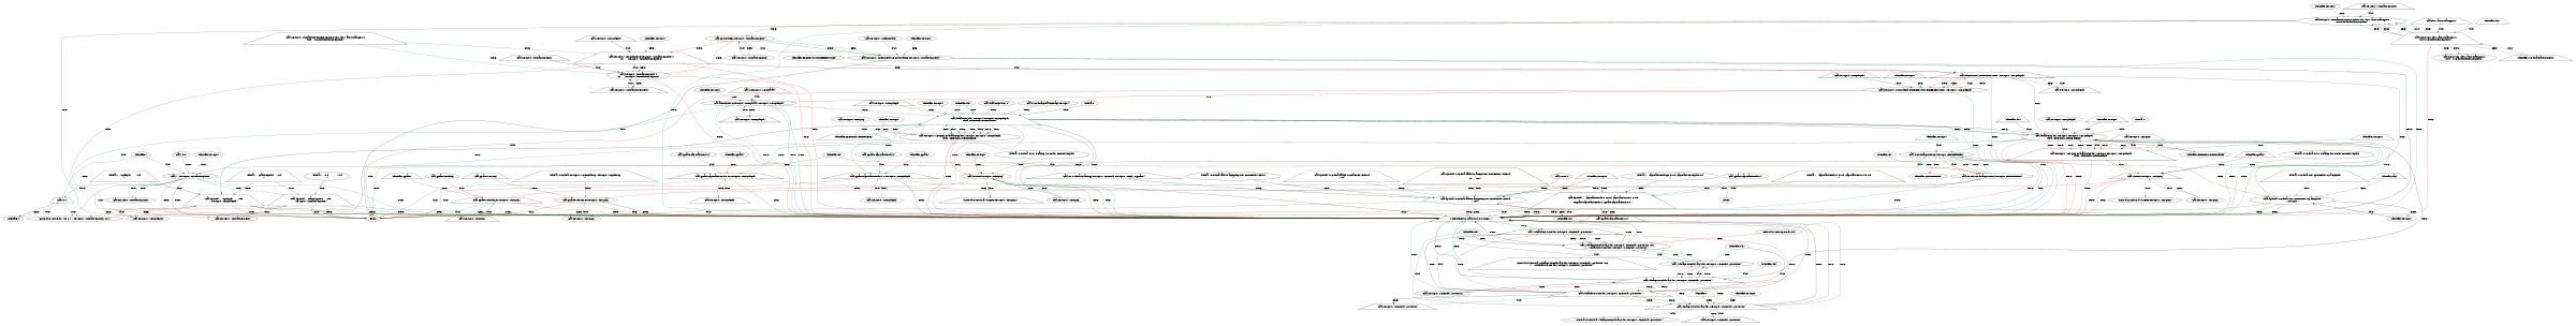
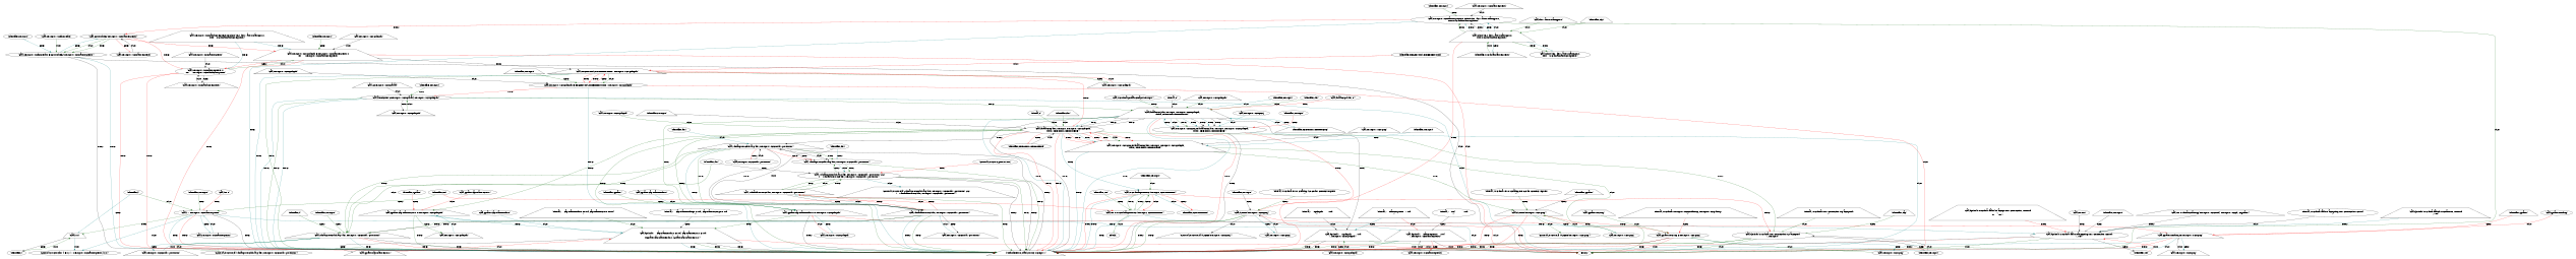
  digraph {
    node [shape=ellipse]
    edge [arrowhead=onormal color=darkgreen]
    n1 [label="(Call,cpu_to_be32(newxprt->sc_max_requests))"]
    n2 [label="(Call,newxprt->sc_fc_credits = cpu_to_be32(newxprt->sc_max_requests))"]
    n3 [label="(Call,newxprt->sc_rq_depth = newxprt->sc_max_requests +\n \t\t\t       newxprt->sc_max_bc_requests)" shape=trapezium]
    n4 [label="(Call,newxprt->sc_max_requests +\n \t\t\t       newxprt->sc_max_bc_requests)"]
    n5 [label="(Call,newxprt->sc_max_requests)"]
    n6 [label="(MethodReturn,static struct svc_xprt *)" shape=trapezium]
    n7 [label="(Block,)"]
    n8 [label="(Call,RPCRDMA_SQ_DEPTH_MULT * newxprt->sc_rq_depth)" shape=trapezium]
    n9 [label="(Call,newxprt->sc_max_bc_requests)" shape=trapezium]
    n10 [label="(Call,i < newxprt->sc_max_requests)"]
    n11 [label="(Call,i++)" shape=trapezium]
    n12 [label="(Call,dprintk(\"    max_requests    : %d\n\", newxprt->sc_max_requests))" shape=trapezium]
    n13 [label="(ControlStructure,for (i = 0; i < newxprt->sc_max_requests; i++))"]
    n14 [label="(Call,newxprt->sc_max_requests)"]
    n15 [label="(Call,newxprt->sc_max_requests = min_t(u32, dev->attrs.max_qp_wr,\n\t\t\t\t\t svcrdma_max_requests))"]
    n16 [label="(Call,min_t(u32, dev->attrs.max_qp_wr,\n\t\t\t\t\t svcrdma_max_requests))" shape=trapezium]
    n17 [label="(Call,min_t(u32, dev->attrs.max_qp_wr,\n \t\t\t\t\t    svcrdma_max_bc_requests))"]
    n18 [label="(Identifier,svcrdma_max_requests)" shape=trapezium]
    n19 [label="(Call,newxprt->sc_sq_depth = RPCRDMA_SQ_DEPTH_MULT * newxprt->sc_rq_depth)"]
    n20 [label="(Call,ib_alloc_cq(dev, newxprt, newxprt->sc_rq_depth,\n\t\t\t\t\t0, IB_POLL_WORKQUEUE))"]
    n21 [label="(Call,newxprt->sc_rq_depth)" shape=trapezium]
    n22 [label="(Call,atomic_set(&newxprt->sc_sq_avail, newxprt->sc_sq_depth))"]
    n23 [label="(Call,newxprt->sc_rq_cq = ib_alloc_cq(dev, newxprt, newxprt->sc_rq_depth,\n\t\t\t\t\t0, IB_POLL_WORKQUEUE))" shape=trapezium]
    n24 [label="(Call,qp_attr.cap.max_recv_wr = newxprt->sc_rq_depth)" shape=trapezium]
    n25 [label="(Call,rdma_protocol_iwarp(dev, newxprt->sc_cm_id->port_num))" shape=trapezium]
    n26 [label="(Call,svc_rdma_post_recv(newxprt, GFP_KERNEL))"]
    n27 [label="(Call,dprintk(\"svcrdma: new connection %p accepted:\n\", newxprt))"]
    n28 [label="(Identifier,IB_POLL_WORKQUEUE)"]
    n29 [label="(Call,ib_alloc_cq(dev, newxprt, newxprt->sc_sq_depth,\n\t\t\t\t\t0, IB_POLL_WORKQUEUE))" shape=trapezium]
    n30 [label="(Call,newxprt->sc_sq_depth)" shape=trapezium]
    n31 [label="(Call,newxprt->sc_sq_cq = ib_alloc_cq(dev, newxprt, newxprt->sc_sq_depth,\n\t\t\t\t\t0, IB_POLL_WORKQUEUE))"]
    n32 [label="(Call,qp_attr.cap.max_send_wr = newxprt->sc_sq_depth)" shape=trapezium]
    n33 [label="(Call,dprintk(\"    sq_depth        : %d\n\", newxprt->sc_sq_depth))" shape=trapezium]
    n34 [label="(Identifier,IB_POLL_WORKQUEUE)" shape=trapezium]
    n35 [label="(Call,IS_ERR(newxprt->sc_sq_cq))"]
    n36 [label="(Call,dprintk(\"    cap.max_send_wr = %d, cap.max_recv_wr = %d\n\",\n\t\tqp_attr.cap.max_send_wr, qp_attr.cap.max_recv_wr))" shape=trapezium]
    n37 [label="(Call,newxprt->sc_sq_depth)"]
    n38 [label="(Call,newxprt->sc_sq_depth)"]
    n39 [label="(Call,qp_attr.send_cq = newxprt->sc_sq_cq)" shape=trapezium]
    n40 [label="(Call,newxprt->sc_sq_cq)"]
    n41 [label="(ControlStructure,if (IS_ERR(newxprt->sc_sq_cq)))" shape=trapezium]
    n42 [label="(Call,newxprt->sc_sq_cq)" shape=trapezium]
    n43 [label="(Call,IS_ERR(newxprt->sc_rq_cq))" shape=trapezium]
    n44 [label="(Call,newxprt->sc_rq_depth)" shape=trapezium]
    n45 [label="(Call,!rdma_protocol_iwarp(dev, newxprt->sc_cm_id->port_num))"]
    n46 [label="(Call,rdma_ib_or_roce(dev, newxprt->sc_cm_id->port_num))" shape=trapezium]
    n47 [label="(Call,rdma_protocol_iwarp(dev, newxprt->sc_cm_id->port_num))" shape=trapezium]
    n48 [label="(Call,newxprt->sc_cm_id->port_num)"]
    n49 [label="(Call,ret = svc_rdma_post_recv(newxprt, GFP_KERNEL))"]
    n50 [label="(Identifier,GFP_KERNEL)"]
    n51 [label="(Identifier,newxprt)"]
    n52 [label="(Call,qp_attr.recv_cq = newxprt->sc_rq_cq)"]
    n53 [label="(Call,newxprt->sc_rq_cq)"]
    n54 [label="(ControlStructure,if (IS_ERR(newxprt->sc_rq_cq)))"]
    n55 [label="(Call,newxprt->sc_rq_cq)"]
    n56 [label="(Call,qp_attr.cap.max_recv_wr)" shape=trapezium]
    n57 [label="(Call,!rdma_protocol_iwarp(dev, newxprt->sc_cm_id->port_num) &&\n\t    !rdma_ib_or_roce(dev, newxprt->sc_cm_id->port_num))"]
    n58 [label="(Call,!rdma_ib_or_roce(dev, newxprt->sc_cm_id->port_num))" shape=trapezium]
    n59 [label="(Call,newxprt->sc_cm_id->port_num)" shape=trapezium]
    n60 [label="(ControlStructure,if (rdma_protocol_iwarp(dev, newxprt->sc_cm_id->port_num)))"]
    n61 [label="(Call,newxprt->sc_cm_id->port_num)" shape=trapezium]
    n62 [label="(ControlStructure,if (!rdma_protocol_iwarp(dev, newxprt->sc_cm_id->port_num) &&\n\t    !rdma_ib_or_roce(dev, newxprt->sc_cm_id->port_num)))" shape=trapezium]
    n63 [label="(Call,dprintk(\"svcrdma: failure accepting new connection rc=%d.\n\", ret))"]
    n64 [label="(Block,)"]
    n65 [label="(Identifier,ret)"]
    n66 [label="(Identifier,i)"]
    n67 [label="(Call,newxprt->sc_max_requests)"]
    n68 [label="(Identifier,qp_attr)" shape=trapezium]
    n69 [label="(Call,qp_attr.send_cq)"]
    n70 [label="(Literal,\"svcrdma: failure accepting new connection rc=%d.\n\")"]
    n71 [label="(Call,&newxprt->sc_sq_avail)" shape=trapezium]
    n72 [label="(Identifier,sap)" shape=trapezium]
    n73 [label="(Identifier,i)"]
    n74 [label="(Call,newxprt->sc_rq_depth)" shape=trapezium]
    n75 [label="(Call,i = 0)"]
    n76 [label="(Identifier,qp_attr)"]
    n77 [label="(Call,dprintk(\"svcrdma: failed to create QP, ret=%d\n\", ret))" shape=trapezium]
    n78 [label="(Call,newxprt->sc_rq_depth)"]
    n79 [label="(Literal,0)"]
    n80 [label="(Call,dprintk(\"svcrdma: failed to accept new connection, ret=%d\n\",\n\t\t       ret))" shape=trapezium]
    n81 [label="(Identifier,dev)"]
    n82 [label="(ControlStructure,goto errout;)"]
    n83 [label="(Identifier,i)" shape=trapezium]
    n84 [label="(Call,newxprt->sc_sq_cq)"]
    n85 [label="(Identifier,newxprt)" shape=trapezium]
    n86 [label="(Literal,0)"]
    n87 [label="(Literal,\"    ord             : %d\n\")"]
    n88 [label="(Call,newxprt->sc_sq_depth)" shape=trapezium]
    n89 [label="(Literal,\"svcrdma: error creating SQ CQ for connect request\n\")"]
    n90 [label="(Literal,\"    cap.max_send_wr = %d, cap.max_recv_wr = %d\n\")" shape=trapezium]
    n91 [label="(Call,newxprt->sc_sq_depth)" shape=trapezium]
    n92 [label="(Literal,\"svcrdma: error creating RQ CQ for connect request\n\")"]
    n93 [label="(Identifier,ret)"]
    n94 [label="(Call,ret = 0)"]
    n95 [label="(Call,newxprt->sc_fc_credits)"]
    n96 [label="(Literal,\"    cap.max_send_sge = %d, cap.max_recv_sge = %d\n\")"]
    n97 [label="(Identifier,qp_attr)"]
    n98 [label="(Call,qp_attr.cap.max_recv_wr)"]
    n99 [label="(Identifier,newxprt)" shape=trapezium]
    n100 [label="(Identifier,newxprt)"]
    n101 [label="(Identifier,qp_attr)" shape=trapezium]
    n102 [label="(Call,newxprt->sc_max_requests)" shape=trapezium]
    n103 [label="(Identifier,RPCRDMA_SQ_DEPTH_MULT)"]
    n104 [label="(Identifier,newxprt)"]
    n105 [label="(Identifier,dev)"]
    n106 [label="(Identifier,ret)"]
    n107 [label="(Call,dev->attrs.max_qp_wr)" shape=trapezium]
    n108 [label="(Identifier,newxprt)"]
    n109 [label="(Identifier,dev)"]
    n110 [label="(Identifier,newxprt)"]
    n111 [label="(Call,newxprt->sc_max_requests)" shape=trapezium]
    n112 [label="(Identifier,dev)"]
    n113 [label="(Identifier,newxprt)"]
    n114 [label="(Identifier,newxprt)"]
    n115 [label="(Call,qp_attr.cap.max_send_wr)"]
    n116 [label="(Call,ib_alloc_pd(dev, 0))"]
    n117 [label="(Identifier,newxprt)" shape=trapezium]
    n118 [label="(Literal,\"    sq_depth        : %d\n\")" shape=trapezium]
    n119 [label="(Call,ret = rdma_create_qp(newxprt->sc_cm_id, newxprt->sc_pd, &qp_attr))" shape=trapezium]
    n120 [label="(Literal,\"svcrdma: new connection %p accepted:\n\")" shape=trapezium]
    n121 [label="(Identifier,newxprt)" shape=trapezium]
    n122 [label="(Identifier,u32)" shape=trapezium]
    n123 [label="(Call,newxprt->sc_rq_cq)" shape=trapezium]
    n124 [label="(Call,newxprt->sc_max_bc_requests = min_t(u32, dev->attrs.max_qp_wr,\n \t\t\t\t\t    svcrdma_max_bc_requests))" shape=trapezium]
    n125 [label="(Call,qp_attr.recv_cq)" shape=trapezium]
    n126 [label="(Identifier,newxprt)" shape=trapezium]
    n127 [label="(Literal,\"    max_requests    : %d\n\")" shape=trapezium]
    n128 [label="(Call,qp_attr.cap.max_send_wr)"]
    n129 [label="(Literal,\"svcrdma: newxprt->sc_cm_id=%p, newxprt->sc_pd=%p\n\")" shape=trapezium]
    n130 [label="(Identifier,newxprt)"]
    n131 [label="(Identifier,newxprt)"]
    n132 [label="(Call,svc_rdma_prealloc_maps(newxprt))"]
    n133 [label="(Identifier,newxprt)"]
    n134 [label="(Identifier,dev)" shape=trapezium]
    n1 -> n2 [arrowhead=normal label="AST: "]
    n1 -> n2 [arrowhead=vee label="DDG: "]
    n1 -> n3 [arrowhead=normal color=red label="DDG: "]
    n1 -> n4 [color=red label="DDG: "]
    n1 -> n5 [color=red label="CFG: "]
    n2 -> n1 [color=teal label="CFG: "]
    n2 -> n6 [arrowhead=normal color=black label="DDG: "]
    n2 -> n6 [arrowhead=vee color=teal label="DDG: "]
    n2 -> n7 [arrowhead=normal color=black label="AST: "]
    n3 -> n4 [arrowhead=vee color=red label="CFG: "]
    n3 -> n6 [color=red label="DDG: "]
    n3 -> n7 [color=red label="AST: "]
    n3 -> n8 [arrowhead=normal color=black label="DDG: "]
    n4 -> n3 [label="AST: "]
    n4 -> n6 [arrowhead=vee color=red label="DDG: "]
    n4 -> n6 [arrowhead=vee color=red label="DDG: "]
    n4 -> n9 [arrowhead=normal color=black label="CFG: "]
    n5 -> n1 [arrowhead=vee color=black label="AST: "]
    n8 -> n6 [arrowhead=normal color=teal label="DDG: "]
    n8 -> n6 [arrowhead=normal label="DDG: "]
    n8 -> n19 [arrowhead=normal label="AST: "]
    n8 -> n19 [color=red label="DDG: "]
    n8 -> n19 [arrowhead=vee color=red label="DDG: "]
    n8 -> n20 [color=red label="DDG: "]
    n8 -> n21 [label="CFG: "]
    n9 -> n4 [arrowhead=vee color=black label="AST: "]
    n10 -> n6 [arrowhead=vee color=red label="DDG: "]
    n10 -> n6 [color=black label="DDG: "]
    n10 -> n6 [arrowhead=normal color=teal label="DDG: "]
    n10 -> n11 [arrowhead=vee label="DDG: "]
    n10 -> n12 [color=teal label="DDG: "]
    n10 -> n13 [arrowhead=normal color=teal label="AST: "]
    n10 -> n14 [color=teal label="CFG: "]
    n11 -> n13 [arrowhead=normal color=teal label="AST: "]
    n11 -> n66 [arrowhead=vee color=black label="CFG: "]
    n12 -> n6 [arrowhead=normal label="DDG: "]
    n12 -> n6 [color=teal label="DDG: "]
    n12 -> n7 [color=black label="AST: "]
    n12 -> n67 [arrowhead=normal color=red label="CFG: "]
    n14 -> n10 [color=teal label="AST: "]
    n15 -> n1 [arrowhead=vee color=red label="DDG: "]
    n15 -> n6 [arrowhead=normal color=teal label="DDG: "]
    n15 -> n7 [label="AST: "]
    n15 -> n16 [color=teal label="CFG: "]
    n16 -> n6 [color=red label="DDG: "]
    n16 -> n15 [arrowhead=normal color=teal label="AST: "]
    n16 -> n15 [arrowhead=vee label="DDG: "]
    n16 -> n15 [color=teal label="DDG: "]
    n16 -> n15 [arrowhead=vee color=black label="DDG: "]
    n16 -> n17 [arrowhead=vee label="DDG: "]
    n16 -> n17 [color=teal label="DDG: "]
    n16 -> n18 [color=teal label="CFG: "]
    n18 -> n16 [arrowhead=normal label="AST: "]
    n19 -> n6 [arrowhead=normal color=teal label="DDG: "]
    n19 -> n7 [arrowhead=normal color=red label="AST: "]
    n19 -> n8 [arrowhead=normal color=red label="CFG: "]
    n19 -> n22 [color=red label="DDG: "]
    n20 -> n6 [label="DDG: "]
    n20 -> n6 [label="DDG: "]
    n20 -> n6 [color=red label="DDG: "]
    n20 -> n6 [arrowhead=normal color=red label="DDG: "]
    n20 -> n23 [arrowhead=vee label="AST: "]
    n20 -> n23 [arrowhead=vee color=red label="DDG: "]
    n20 -> n23 [color=red label="DDG: "]
    n20 -> n23 [arrowhead=normal color=red label="DDG: "]
    n20 -> n23 [arrowhead=normal color=teal label="DDG: "]
    n20 -> n23 [color=red label="DDG: "]
    n20 -> n24 [arrowhead=vee label="DDG: "]
    n20 -> n25 [arrowhead=normal color=black label="DDG: "]
    n20 -> n26 [arrowhead=vee color=teal label="DDG: "]
    n20 -> n27 [label="DDG: "]
    n20 -> n28 [color=red label="CFG: "]
    n21 -> n8 [color=red label="AST: "]
    n22 -> n6 [color=teal label="DDG: "]
    n22 -> n6 [arrowhead=normal color=teal label="DDG: "]
    n22 -> n6 [label="DDG: "]
    n22 -> n7 [arrowhead=normal color=teal label="AST: "]
    n22 -> n29 [arrowhead=normal label="DDG: "]
    n22 -> n30 [arrowhead=vee color=black label="CFG: "]
    n23 -> n6 [arrowhead=vee color=teal label="DDG: "]
    n23 -> n7 [label="AST: "]
    n23 -> n20 [arrowhead=normal color=red label="CFG: "]
    n23 -> n43 [arrowhead=normal label="DDG: "]
    n24 -> n6 [label="DDG: "]
    n24 -> n7 [color=teal label="AST: "]
    n24 -> n36 [color=teal label="DDG: "]
    n24 -> n44 [arrowhead=vee label="CFG: "]
    n25 -> n6 [color=black label="DDG: "]
    n25 -> n6 [arrowhead=normal color=teal label="DDG: "]
    n25 -> n45 [arrowhead=vee color=black label="AST: "]
    n25 -> n45 [arrowhead=vee label="DDG: "]
    n25 -> n45 [arrowhead=vee color=red label="DDG: "]
    n25 -> n46 [label="DDG: "]
    n25 -> n46 [arrowhead=normal color=black label="DDG: "]
    n25 -> n47 [arrowhead=vee label="DDG: "]
    n25 -> n47 [arrowhead=normal label="DDG: "]
    n25 -> n48 [color=red label="CFG: "]
    n26 -> n6 [arrowhead=vee color=red label="DDG: "]
    n26 -> n6 [color=teal label="DDG: "]
    n26 -> n27 [arrowhead=normal color=red label="DDG: "]
    n26 -> n49 [arrowhead=vee color=red label="AST: "]
    n26 -> n49 [label="DDG: "]
    n26 -> n49 [label="DDG: "]
    n26 -> n50 [arrowhead=normal color=red label="CFG: "]
    n27 -> n6 [arrowhead=normal label="DDG: "]
    n27 -> n6 [arrowhead=vee label="DDG: "]
    n27 -> n7 [label="AST: "]
    n27 -> n51 [color=black label="CFG: "]
    n28 -> n20 [arrowhead=normal color=black label="AST: "]
    n29 -> n6 [arrowhead=vee color=red label="DDG: "]
    n29 -> n6 [arrowhead=vee color=teal label="DDG: "]
    n29 -> n6 [color=black label="DDG: "]
    n29 -> n6 [arrowhead=vee color=teal label="DDG: "]
    n29 -> n20 [arrowhead=vee color=black label="DDG: "]
    n29 -> n20 [color=black label="DDG: "]
    n29 -> n20 [arrowhead=vee color=teal label="DDG: "]
    n29 -> n31 [arrowhead=vee color=teal label="AST: "]
    n29 -> n31 [arrowhead=vee label="DDG: "]
    n29 -> n31 [arrowhead=normal color=teal label="DDG: "]
    n29 -> n31 [arrowhead=normal color=black label="DDG: "]
    n29 -> n31 [arrowhead=normal color=teal label="DDG: "]
    n29 -> n31 [arrowhead=vee color=black label="DDG: "]
    n29 -> n32 [label="DDG: "]
    n29 -> n33 [arrowhead=normal color=black label="DDG: "]
    n29 -> n34 [color=teal label="CFG: "]
    n30 -> n22 [arrowhead=normal label="AST: "]
    n31 -> n6 [arrowhead=normal color=black label="DDG: "]
    n31 -> n7 [arrowhead=vee color=teal label="AST: "]
    n31 -> n29 [arrowhead=normal color=teal label="CFG: "]
    n31 -> n35 [color=red label="DDG: "]
    n32 -> n6 [arrowhead=normal color=black label="DDG: "]
    n32 -> n7 [color=red label="AST: "]
    n32 -> n36 [arrowhead=normal label="DDG: "]
    n32 -> n37 [color=teal label="CFG: "]
    n33 -> n6 [arrowhead=vee label="DDG: "]
    n33 -> n6 [color=black label="DDG: "]
    n33 -> n7 [arrowhead=normal label="AST: "]
    n33 -> n38 [arrowhead=normal color=red label="CFG: "]
    n34 -> n29 [arrowhead=vee color=teal label="AST: "]
    n35 -> n6 [arrowhead=vee label="DDG: "]
    n35 -> n6 [arrowhead=normal label="DDG: "]
    n35 -> n39 [color=red label="DDG: "]
    n35 -> n40 [arrowhead=vee color=teal label="CFG: "]
    n35 -> n41 [arrowhead=normal color=black label="AST: "]
    n36 -> n6 [arrowhead=normal color=black label="DDG: "]
    n36 -> n6 [color=teal label="DDG: "]
    n36 -> n6 [arrowhead=vee label="DDG: "]
    n36 -> n7 [color=red label="AST: "]
    n36 -> n56 [color=black label="CFG: "]
    n37 -> n32 [color=red label="AST: "]
    n38 -> n33 [arrowhead=normal label="AST: "]
    n39 -> n6 [arrowhead=normal color=teal label="DDG: "]
    n39 -> n6 [arrowhead=vee color=red label="DDG: "]
    n39 -> n7 [arrowhead=normal color=teal label="AST: "]
    n39 -> n42 [arrowhead=vee color=teal label="CFG: "]
    n40 -> n35 [arrowhead=vee color=black label="AST: "]
    n42 -> n39 [color=black label="AST: "]
    n43 -> n6 [arrowhead=normal color=red label="DDG: "]
    n43 -> n6 [color=red label="DDG: "]
    n43 -> n52 [arrowhead=vee color=red label="DDG: "]
    n43 -> n53 [color=teal label="CFG: "]
    n43 -> n54 [arrowhead=normal label="AST: "]
    n44 -> n24 [arrowhead=normal color=teal label="AST: "]
    n45 -> n6 [label="DDG: "]
    n45 -> n25 [arrowhead=normal color=black label="CFG: "]
    n45 -> n57 [arrowhead=vee color=teal label="AST: "]
    n45 -> n57 [arrowhead=normal label="DDG: "]
    n46 -> n6 [color=teal label="DDG: "]
    n46 -> n6 [arrowhead=normal label="DDG: "]
    n46 -> n47 [arrowhead=vee label="DDG: "]
    n46 -> n47 [color=black label="DDG: "]
    n46 -> n58 [color=teal label="AST: "]
    n46 -> n58 [color=red label="DDG: "]
    n46 -> n58 [arrowhead=vee color=red label="DDG: "]
    n46 -> n59 [arrowhead=normal color=black label="CFG: "]
    n47 -> n6 [color=black label="DDG: "]
    n47 -> n6 [color=teal label="DDG: "]
    n47 -> n6 [arrowhead=vee color=red label="DDG: "]
    n47 -> n60 [label="AST: "]
    n47 -> n61 [arrowhead=normal color=teal label="CFG: "]
    n48 -> n25 [arrowhead=vee color=black label="AST: "]
    n49 -> n6 [arrowhead=vee color=teal label="DDG: "]
    n49 -> n26 [arrowhead=vee label="CFG: "]
    n49 -> n63 [arrowhead=normal color=teal label="DDG: "]
    n49 -> n64 [label="AST: "]
    n50 -> n26 [color=teal label="AST: "]
    n51 -> n27 [arrowhead=vee color=black label="AST: "]
    n52 -> n6 [arrowhead=vee color=red label="DDG: "]
    n52 -> n6 [arrowhead=normal color=black label="DDG: "]
    n52 -> n7 [color=red label="AST: "]
    n52 -> n55 [arrowhead=vee color=teal label="CFG: "]
    n53 -> n43 [arrowhead=normal label="AST: "]
    n55 -> n52 [label="AST: "]
    n56 -> n36 [arrowhead=normal color=red label="AST: "]
    n57 -> n6 [arrowhead=vee color=black label="DDG: "]
    n57 -> n6 [arrowhead=normal color=black label="DDG: "]
    n57 -> n6 [arrowhead=normal label="DDG: "]
    n57 -> n45 [arrowhead=normal label="CFG: "]
    n57 -> n58 [label="CFG: "]
    n57 -> n62 [arrowhead=normal color=teal label="AST: "]
-   n6 -> n58 [arrowhead=vee label="DDG: "]
+   n58 -> n6 [arrowhead=vee label="DDG: "]
    n58 -> n46 [color=black label="CFG: "]
    n58 -> n57 [label="AST: "]
    n58 -> n57 [arrowhead=vee label="DDG: "]
    n59 -> n46 [color=teal label="AST: "]
    n61 -> n47 [color=teal label="AST: "]
    n63 -> n6 [color=red label="DDG: "]
    n63 -> n6 [color=teal label="DDG: "]
    n63 -> n7 [arrowhead=vee label="AST: "]
    n63 -> n65 [arrowhead=vee color=black label="CFG: "]
    n65 -> n63 [arrowhead=normal color=red label="AST: "]
    n66 -> n11 [arrowhead=vee label="AST: "]
    n67 -> n12 [color=black label="AST: "]
    n68 -> n39 [color=red label="CFG: "]
    n69 -> n39 [color=red label="AST: "]
    n70 -> n63 [arrowhead=normal color=black label="AST: "]
    n71 -> n22 [arrowhead=normal color=black label="AST: "]
    n72 -> n27 [label="CFG: "]
    n73 -> n10 [arrowhead=normal label="AST: "]
    n73 -> n11 [color=teal label="CFG: "]
    n74 -> n3 [arrowhead=normal color=black label="AST: "]
    n75 -> n10 [color=red label="DDG: "]
    n76 -> n24 [arrowhead=normal color=red label="CFG: "]
    n77 -> n63 [color=teal label="DDG: "]
    n78 -> n20 [arrowhead=normal label="AST: "]
    n79 -> n29 [arrowhead=normal color=black label="AST: "]
    n80 -> n63 [arrowhead=vee color=red label="DDG: "]
    n81 -> n25 [arrowhead=vee color=teal label="AST: "]
    n82 -> n57 [arrowhead=vee color=red label="CFG: "]
    n83 -> n47 [arrowhead=vee label="CFG: "]
    n84 -> n31 [arrowhead=vee color=teal label="AST: "]
    n85 -> n20 [arrowhead=vee color=black label="AST: "]
    n86 -> n20 [label="AST: "]
    n87 -> n12 [color=black label="CFG: "]
    n88 -> n19 [arrowhead=vee color=black label="AST: "]
    n89 -> n35 [arrowhead=normal label="CFG: "]
    n90 -> n36 [arrowhead=vee label="AST: "]
    n91 -> n29 [arrowhead=normal label="AST: "]
    n92 -> n43 [arrowhead=normal label="CFG: "]
    n93 -> n10 [arrowhead=normal label="CFG: "]
    n93 -> n49 [arrowhead=normal color=red label="AST: "]
    n94 -> n63 [arrowhead=normal color=black label="DDG: "]
    n95 -> n2 [arrowhead=normal label="AST: "]
    n96 -> n36 [arrowhead=normal color=black label="CFG: "]
    n97 -> n32 [arrowhead=vee label="CFG: "]
    n98 -> n24 [color=red label="AST: "]
    n99 -> n26 [arrowhead=vee label="AST: "]
    n100 -> n10 [label="CFG: "]
    n101 -> n43 [arrowhead=vee color=black label="CFG: "]
    n102 -> n4 [arrowhead=normal color=black label="AST: "]
    n103 -> n8 [arrowhead=vee color=red label="AST: "]
    n104 -> n2 [arrowhead=vee color=teal label="CFG: "]
    n105 -> n45 [color=teal label="CFG: "]
    n105 -> n46 [arrowhead=vee color=black label="AST: "]
    n106 -> n49 [arrowhead=normal label="CFG: "]
    n107 -> n16 [arrowhead=normal label="AST: "]
    n108 -> n29 [color=teal label="AST: "]
    n109 -> n47 [label="AST: "]
    n109 -> n57 [arrowhead=vee color=black label="CFG: "]
    n110 -> n15 [label="CFG: "]
    n111 -> n15 [arrowhead=normal color=black label="AST: "]
    n112 -> n29 [arrowhead=normal label="AST: "]
    n113 -> n47 [label="CFG: "]
    n114 -> n35 [arrowhead=vee color=black label="CFG: "]
    n115 -> n32 [arrowhead=normal color=teal label="AST: "]
    n116 -> n29 [color=red label="DDG: "]
    n117 -> n63 [color=black label="CFG: "]
    n118 -> n33 [arrowhead=normal color=black label="AST: "]
    n119 -> n63 [color=black label="DDG: "]
    n120 -> n27 [label="AST: "]
    n121 -> n19 [arrowhead=vee label="CFG: "]
    n122 -> n16 [arrowhead=vee label="AST: "]
    n123 -> n23 [arrowhead=vee color=black label="AST: "]
    n124 -> n3 [color=teal label="DDG: "]
    n124 -> n4 [color=teal label="DDG: "]
    n125 -> n52 [arrowhead=vee label="AST: "]
    n126 -> n23 [arrowhead=normal color=teal label="CFG: "]
    n127 -> n12 [color=red label="AST: "]
    n127 -> n33 [arrowhead=normal color=teal label="CFG: "]
    n128 -> n36 [arrowhead=vee color=teal label="AST: "]
    n129 -> n52 [arrowhead=normal color=red label="CFG: "]
    n130 -> n22 [arrowhead=normal label="CFG: "]
    n131 -> n31 [arrowhead=normal color=red label="CFG: "]
    n132 -> n29 [label="DDG: "]
    n133 -> n3 [arrowhead=vee label="CFG: "]
    n134 -> n20 [arrowhead=normal label="AST: "]
  }
